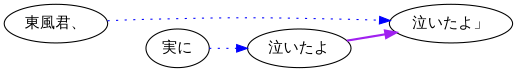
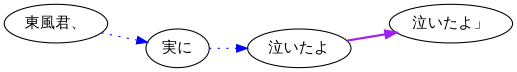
  digraph {
    rankdir=LR
    edge [color=blue style=dotted]
    n1 [label="東風君、"]
    n2 [label="泣いたよ」"]
    n3 [label="実に"]
    n4 [label="泣いたよ"]
-   n1 -> n2
+   n1 -> n3
    n3 -> n4
    n4 -> n2 [color=purple style=bold]
  }
